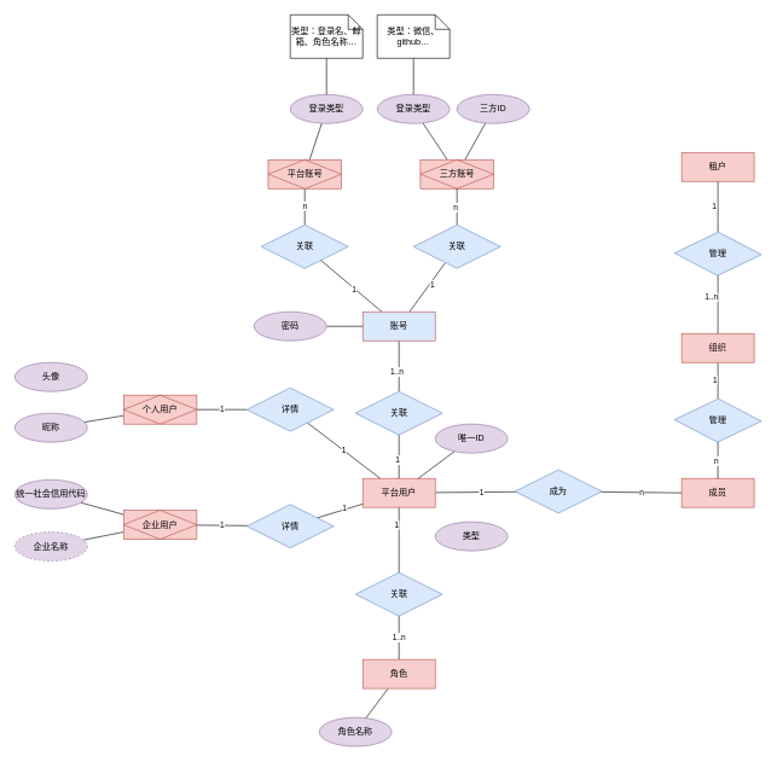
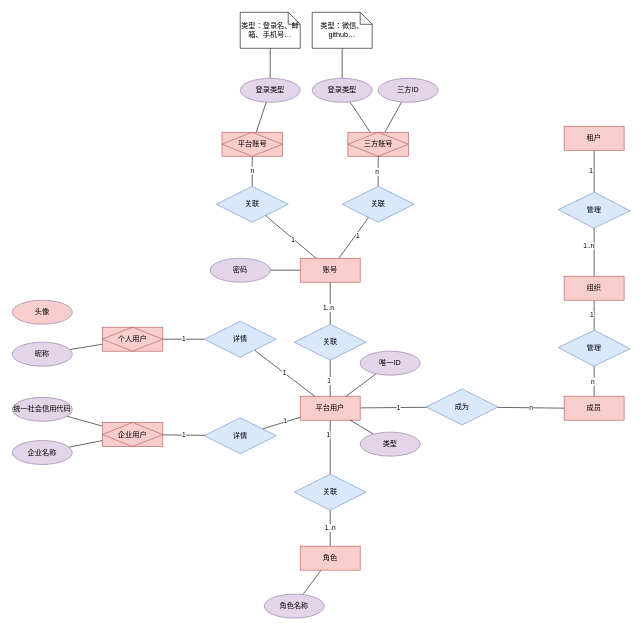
  <mxCell id="0" />
  <mxCell id="1" parent="0" />
  <mxCell id="2" value="1..n" style="edgeStyle=none;html=1;endArrow=none;endFill=0;" parent="1" source="3" target="75" edge="1"><mxGeometry relative="1" as="geometry" /></mxCell>
  <mxCell id="3" value="关联" style="shape=rhombus;perimeter=rhombusPerimeter;whiteSpace=wrap;html=1;align=center;fillColor=#dae8fc;strokeColor=#6c8ebf;" parent="1" vertex="1"><mxGeometry x="490" y="790" width="120" height="60" as="geometry" /></mxCell>
  <mxCell id="4" style="edgeStyle=none;html=1;endArrow=none;endFill=0;" parent="1" source="6" target="58" edge="1"><mxGeometry relative="1" as="geometry" /></mxCell>
  <mxCell id="5" value="n" style="edgeLabel;html=1;align=center;verticalAlign=middle;resizable=0;points=[];" parent="4" vertex="1" connectable="0"><mxGeometry x="0.08" y="1" relative="1" as="geometry"><mxPoint as="offset" /></mxGeometry></mxCell>
  <mxCell id="6" value="关联" style="shape=rhombus;perimeter=rhombusPerimeter;whiteSpace=wrap;html=1;align=center;fillColor=#dae8fc;strokeColor=#6c8ebf;" parent="1" vertex="1"><mxGeometry x="360" y="310" width="120" height="60" as="geometry" /></mxCell>
  <mxCell id="7" style="edgeStyle=none;html=1;endArrow=none;endFill=0;" parent="1" source="17" target="33" edge="1"><mxGeometry relative="1" as="geometry"><mxPoint x="1090" y="320" as="sourcePoint" /></mxGeometry></mxCell>
  <mxCell id="8" value="1" style="edgeLabel;html=1;align=center;verticalAlign=middle;resizable=0;points=[];" parent="7" vertex="1" connectable="0"><mxGeometry x="-0.034" y="-6" relative="1" as="geometry"><mxPoint as="offset" /></mxGeometry></mxCell>
  <mxCell id="9" style="edgeStyle=none;html=1;endArrow=none;endFill=0;" parent="1" source="13" target="26" edge="1"><mxGeometry relative="1" as="geometry" /></mxCell>
  <mxCell id="10" value="1" style="edgeLabel;html=1;align=center;verticalAlign=middle;resizable=0;points=[];" parent="9" vertex="1" connectable="0"><mxGeometry x="0.135" y="-1" relative="1" as="geometry"><mxPoint as="offset" /></mxGeometry></mxCell>
  <mxCell id="11" style="edgeStyle=none;html=1;endArrow=none;endFill=0;" parent="1" source="13" target="3" edge="1"><mxGeometry relative="1" as="geometry" /></mxCell>
  <mxCell id="12" value="1" style="edgeLabel;html=1;align=center;verticalAlign=middle;resizable=0;points=[];" parent="11" vertex="1" connectable="0"><mxGeometry x="-0.466" y="-4" relative="1" as="geometry"><mxPoint as="offset" /></mxGeometry></mxCell>
  <mxCell id="13" value="平台用户" style="whiteSpace=wrap;html=1;align=center;fillColor=#f8cecc;strokeColor=#b85450;" parent="1" vertex="1"><mxGeometry x="500" y="660" width="100" height="40" as="geometry" /></mxCell>
  <mxCell id="14" style="edgeStyle=none;html=1;endArrow=none;endFill=0;" parent="1" source="16" target="37" edge="1"><mxGeometry relative="1" as="geometry" /></mxCell>
  <mxCell id="15" value="1" style="edgeLabel;html=1;align=center;verticalAlign=middle;resizable=0;points=[];" parent="14" vertex="1" connectable="0"><mxGeometry x="-0.071" y="-5" relative="1" as="geometry"><mxPoint as="offset" /></mxGeometry></mxCell>
  <mxCell id="16" value="组织" style="whiteSpace=wrap;html=1;align=center;fillColor=#f8cecc;strokeColor=#b85450;" parent="1" vertex="1"><mxGeometry x="940" y="460" width="100" height="40" as="geometry" /></mxCell>
  <mxCell id="17" value="租户" style="whiteSpace=wrap;html=1;align=center;fillColor=#f8cecc;strokeColor=#b85450;" parent="1" vertex="1"><mxGeometry x="940" y="210" width="100" height="40" as="geometry" /></mxCell>
  <mxCell id="18" style="edgeStyle=none;html=1;endArrow=none;endFill=0;" parent="1" source="20" target="29" edge="1"><mxGeometry relative="1" as="geometry" /></mxCell>
  <mxCell id="19" value="1" style="edgeStyle=none;html=1;endArrow=none;endFill=0;" parent="1" source="20" target="39" edge="1"><mxGeometry relative="1" as="geometry" /></mxCell>
  <mxCell id="20" value="个人用户" style="shape=associativeEntity;whiteSpace=wrap;html=1;align=center;fillColor=#f8cecc;strokeColor=#b85450;" parent="1" vertex="1"><mxGeometry x="170" y="545" width="101" height="40" as="geometry" /></mxCell>
  <mxCell id="21" style="edgeStyle=none;html=1;endArrow=none;endFill=0;" parent="1" source="24" target="27" edge="1"><mxGeometry relative="1" as="geometry" /></mxCell>
  <mxCell id="22" style="edgeStyle=none;html=1;endArrow=none;endFill=0;" parent="1" source="24" target="28" edge="1"><mxGeometry relative="1" as="geometry" /></mxCell>
  <mxCell id="23" value="1" style="edgeStyle=none;html=1;endArrow=none;endFill=0;" parent="1" source="24" target="42" edge="1"><mxGeometry relative="1" as="geometry" /></mxCell>
  <mxCell id="24" value="企业用户" style="shape=associativeEntity;whiteSpace=wrap;html=1;align=center;fillColor=#f8cecc;strokeColor=#b85450;" parent="1" vertex="1"><mxGeometry x="170" y="703.94" width="101" height="40" as="geometry" /></mxCell>
  <mxCell id="25" value="n" style="edgeStyle=none;html=1;endArrow=none;endFill=0;entryX=0;entryY=0.5;entryDx=0;entryDy=0;" parent="1" source="26" target="34" edge="1"><mxGeometry relative="1" as="geometry" /></mxCell>
  <mxCell id="26" value="成为" style="shape=rhombus;perimeter=rhombusPerimeter;whiteSpace=wrap;html=1;align=center;fillColor=#dae8fc;strokeColor=#6c8ebf;" parent="1" vertex="1"><mxGeometry x="710" y="648" width="120" height="60" as="geometry" /></mxCell>
- <mxCell id="27" value="企业名称" style="ellipse;whiteSpace=wrap;html=1;align=center;fillColor=#e1d5e7;strokeColor=#9673a6;dashed=1;" parent="1" vertex="1"><mxGeometry x="20" y="733.94" width="100" height="40" as="geometry" /></mxCell>
+ <mxCell id="27" value="企业名称" style="ellipse;whiteSpace=wrap;html=1;align=center;fillColor=#e1d5e7;strokeColor=#9673a6;" parent="1" vertex="1"><mxGeometry x="20" y="733.94" width="100" height="40" as="geometry" /></mxCell>
  <mxCell id="28" value="统一社会信用代码" style="ellipse;whiteSpace=wrap;html=1;align=center;fillColor=#e1d5e7;strokeColor=#9673a6;" parent="1" vertex="1"><mxGeometry x="20" y="661.94" width="100" height="40" as="geometry" /></mxCell>
  <mxCell id="29" value="昵称" style="ellipse;whiteSpace=wrap;html=1;align=center;fillColor=#e1d5e7;strokeColor=#9673a6;" parent="1" vertex="1"><mxGeometry x="20" y="570" width="100" height="40" as="geometry" /></mxCell>
- <mxCell id="30" value="头像" style="ellipse;whiteSpace=wrap;html=1;align=center;fillColor=#e1d5e7;strokeColor=#9673a6;" parent="1" vertex="1"><mxGeometry x="20" y="500" width="100" height="40" as="geometry" /></mxCell>
+ <mxCell id="30" value="头像" style="ellipse;whiteSpace=wrap;html=1;align=center;fillColor=#f8cecc;strokeColor=#9673a6;" parent="1" vertex="1"><mxGeometry x="20" y="500" width="100" height="40" as="geometry" /></mxCell>
  <mxCell id="31" style="edgeStyle=none;html=1;endArrow=none;endFill=0;" parent="1" source="33" target="16" edge="1"><mxGeometry relative="1" as="geometry" /></mxCell>
  <mxCell id="32" value="1..n" style="edgeLabel;html=1;align=center;verticalAlign=middle;resizable=0;points=[];" parent="31" vertex="1" connectable="0"><mxGeometry x="-0.249" relative="1" as="geometry"><mxPoint x="-10" as="offset" /></mxGeometry></mxCell>
  <mxCell id="33" value="管理" style="shape=rhombus;perimeter=rhombusPerimeter;whiteSpace=wrap;html=1;align=center;rotation=1;fillColor=#dae8fc;strokeColor=#6c8ebf;" parent="1" vertex="1"><mxGeometry x="930" y="320" width="120" height="60" as="geometry" /></mxCell>
  <mxCell id="34" value="成员" style="whiteSpace=wrap;html=1;align=center;fillColor=#f8cecc;strokeColor=#b85450;" parent="1" vertex="1"><mxGeometry x="940" y="660" width="100" height="40" as="geometry" /></mxCell>
  <mxCell id="35" style="edgeStyle=none;html=1;endArrow=none;endFill=0;" parent="1" source="37" target="34" edge="1"><mxGeometry relative="1" as="geometry" /></mxCell>
  <mxCell id="36" value="n" style="edgeLabel;html=1;align=center;verticalAlign=middle;resizable=0;points=[];" parent="35" vertex="1" connectable="0"><mxGeometry x="0.021" y="-3" relative="1" as="geometry"><mxPoint as="offset" /></mxGeometry></mxCell>
  <mxCell id="37" value="管理" style="shape=rhombus;perimeter=rhombusPerimeter;whiteSpace=wrap;html=1;align=center;rotation=1;fillColor=#dae8fc;strokeColor=#6c8ebf;" parent="1" vertex="1"><mxGeometry x="930" y="550" width="120" height="60" as="geometry" /></mxCell>
  <mxCell id="38" value="1" style="edgeStyle=none;html=1;endArrow=none;endFill=0;" parent="1" source="39" target="13" edge="1"><mxGeometry relative="1" as="geometry" /></mxCell>
  <mxCell id="39" value="详情" style="shape=rhombus;perimeter=rhombusPerimeter;whiteSpace=wrap;html=1;align=center;fillColor=#dae8fc;strokeColor=#6c8ebf;" parent="1" vertex="1"><mxGeometry x="340" y="535" width="120" height="60" as="geometry" /></mxCell>
  <mxCell id="40" style="edgeStyle=none;html=1;endArrow=none;endFill=0;" parent="1" source="42" target="13" edge="1"><mxGeometry relative="1" as="geometry" /></mxCell>
  <mxCell id="41" value="1" style="edgeLabel;html=1;align=center;verticalAlign=middle;resizable=0;points=[];" parent="40" vertex="1" connectable="0"><mxGeometry x="0.206" y="1" relative="1" as="geometry"><mxPoint x="-1" as="offset" /></mxGeometry></mxCell>
  <mxCell id="42" value="详情" style="shape=rhombus;perimeter=rhombusPerimeter;whiteSpace=wrap;html=1;align=center;fillColor=#dae8fc;strokeColor=#6c8ebf;" parent="1" vertex="1"><mxGeometry x="340" y="695.94" width="120" height="60" as="geometry" /></mxCell>
+ <mxCell id="43" style="edgeStyle=none;html=1;endArrow=none;endFill=0;" parent="1" source="44" target="13" edge="1"><mxGeometry relative="1" as="geometry" /></mxCell>
  <mxCell id="44" value="类型" style="ellipse;whiteSpace=wrap;html=1;align=center;fillColor=#e1d5e7;strokeColor=#9673a6;" parent="1" vertex="1"><mxGeometry x="600" y="720" width="100" height="40" as="geometry" /></mxCell>
  <mxCell id="45" style="edgeStyle=none;html=1;endArrow=none;endFill=0;" parent="1" source="46" target="13" edge="1"><mxGeometry relative="1" as="geometry" /></mxCell>
  <mxCell id="46" value="唯一ID" style="ellipse;whiteSpace=wrap;html=1;align=center;fillColor=#e1d5e7;strokeColor=#9673a6;" parent="1" vertex="1"><mxGeometry x="600" y="585" width="100" height="40" as="geometry" /></mxCell>
  <mxCell id="47" style="edgeStyle=none;html=1;endArrow=none;endFill=0;" parent="1" source="53" target="56" edge="1"><mxGeometry relative="1" as="geometry" /></mxCell>
  <mxCell id="48" value="1..n" style="edgeLabel;html=1;align=center;verticalAlign=middle;resizable=0;points=[];" parent="47" vertex="1" connectable="0"><mxGeometry x="0.194" y="-4" relative="1" as="geometry"><mxPoint as="offset" /></mxGeometry></mxCell>
  <mxCell id="49" style="edgeStyle=none;html=1;endArrow=none;endFill=0;" parent="1" source="53" target="6" edge="1"><mxGeometry relative="1" as="geometry" /></mxCell>
  <mxCell id="50" value="1" style="edgeLabel;html=1;align=center;verticalAlign=middle;resizable=0;points=[];" parent="49" vertex="1" connectable="0"><mxGeometry x="-0.097" y="1" relative="1" as="geometry"><mxPoint as="offset" /></mxGeometry></mxCell>
  <mxCell id="51" style="edgeStyle=none;html=1;endArrow=none;endFill=0;" parent="1" source="53" target="64" edge="1"><mxGeometry relative="1" as="geometry" /></mxCell>
  <mxCell id="52" value="1" style="edgeLabel;html=1;align=center;verticalAlign=middle;resizable=0;points=[];" parent="51" vertex="1" connectable="0"><mxGeometry x="0.153" y="-3" relative="1" as="geometry"><mxPoint as="offset" /></mxGeometry></mxCell>
- <mxCell id="53" value="账号" style="whiteSpace=wrap;html=1;align=center;fillColor=#dae8fc;strokeColor=#b85450;" parent="1" vertex="1"><mxGeometry x="500" y="430" width="100" height="40" as="geometry" /></mxCell>
+ <mxCell id="53" value="账号" style="whiteSpace=wrap;html=1;align=center;fillColor=#f8cecc;strokeColor=#b85450;" parent="1" vertex="1"><mxGeometry x="500" y="430" width="100" height="40" as="geometry" /></mxCell>
  <mxCell id="54" style="edgeStyle=none;html=1;entryX=0.5;entryY=0;entryDx=0;entryDy=0;endArrow=none;endFill=0;" parent="1" source="56" target="13" edge="1"><mxGeometry relative="1" as="geometry" /></mxCell>
  <mxCell id="55" value="1" style="edgeLabel;html=1;align=center;verticalAlign=middle;resizable=0;points=[];" parent="54" vertex="1" connectable="0"><mxGeometry x="0.119" y="-3" relative="1" as="geometry"><mxPoint as="offset" /></mxGeometry></mxCell>
  <mxCell id="56" value="关联" style="shape=rhombus;perimeter=rhombusPerimeter;whiteSpace=wrap;html=1;align=center;fillColor=#dae8fc;strokeColor=#6c8ebf;" parent="1" vertex="1"><mxGeometry x="490" y="540" width="120" height="60" as="geometry" /></mxCell>
  <mxCell id="57" style="edgeStyle=none;html=1;endArrow=none;endFill=0;" parent="1" source="58" target="65" edge="1"><mxGeometry relative="1" as="geometry" /></mxCell>
  <mxCell id="58" value="平台账号" style="shape=associativeEntity;whiteSpace=wrap;html=1;align=center;fillColor=#f8cecc;strokeColor=#b85450;" parent="1" vertex="1"><mxGeometry x="369.5" y="220" width="101" height="40" as="geometry" /></mxCell>
  <mxCell id="59" style="edgeStyle=none;html=1;endArrow=none;endFill=0;" parent="1" source="61" target="66" edge="1"><mxGeometry relative="1" as="geometry" /></mxCell>
  <mxCell id="60" style="edgeStyle=none;html=1;endArrow=none;endFill=0;" parent="1" source="61" target="67" edge="1"><mxGeometry relative="1" as="geometry" /></mxCell>
  <mxCell id="61" value="三方账号" style="shape=associativeEntity;whiteSpace=wrap;html=1;align=center;fillColor=#f8cecc;strokeColor=#b85450;" parent="1" vertex="1"><mxGeometry x="579.5" y="220" width="101" height="40" as="geometry" /></mxCell>
  <mxCell id="62" style="edgeStyle=none;html=1;endArrow=none;endFill=0;" parent="1" source="64" target="61" edge="1"><mxGeometry relative="1" as="geometry" /></mxCell>
  <mxCell id="63" value="n" style="edgeLabel;html=1;align=center;verticalAlign=middle;resizable=0;points=[];" parent="62" vertex="1" connectable="0"><mxGeometry x="0.011" y="3" relative="1" as="geometry"><mxPoint as="offset" /></mxGeometry></mxCell>
  <mxCell id="64" value="关联" style="shape=rhombus;perimeter=rhombusPerimeter;whiteSpace=wrap;html=1;align=center;fillColor=#dae8fc;strokeColor=#6c8ebf;" parent="1" vertex="1"><mxGeometry x="570" y="310" width="120" height="60" as="geometry" /></mxCell>
  <mxCell id="65" value="登录类型" style="ellipse;whiteSpace=wrap;html=1;align=center;fillColor=#e1d5e7;strokeColor=#9673a6;" parent="1" vertex="1"><mxGeometry x="400" y="130" width="100" height="40" as="geometry" /></mxCell>
  <mxCell id="66" value="登录类型" style="ellipse;whiteSpace=wrap;html=1;align=center;fillColor=#e1d5e7;strokeColor=#9673a6;" parent="1" vertex="1"><mxGeometry x="520" y="130" width="100" height="40" as="geometry" /></mxCell>
  <mxCell id="67" value="三方ID" style="ellipse;whiteSpace=wrap;html=1;align=center;fillColor=#e1d5e7;strokeColor=#9673a6;" parent="1" vertex="1"><mxGeometry x="630" y="130" width="100" height="40" as="geometry" /></mxCell>
  <mxCell id="68" style="edgeStyle=none;html=1;endArrow=none;endFill=0;" parent="1" source="69" target="53" edge="1"><mxGeometry relative="1" as="geometry" /></mxCell>
  <mxCell id="69" value="密码" style="ellipse;whiteSpace=wrap;html=1;align=center;fillColor=#e1d5e7;strokeColor=#9673a6;" parent="1" vertex="1"><mxGeometry x="350" y="430" width="100" height="40" as="geometry" /></mxCell>
  <mxCell id="70" style="edgeStyle=none;html=1;endArrow=none;endFill=0;" parent="1" source="71" target="65" edge="1"><mxGeometry relative="1" as="geometry" /></mxCell>
- <mxCell id="71" value="类型：登录名、邮箱、角色名称…" style="shape=note;size=20;whiteSpace=wrap;html=1;" parent="1" vertex="1"><mxGeometry x="400" y="20" width="100" height="60" as="geometry" /></mxCell>
+ <mxCell id="71" value="类型：登录名、邮箱、手机号…" style="shape=note;size=20;whiteSpace=wrap;html=1;" parent="1" vertex="1"><mxGeometry x="400" y="20" width="100" height="60" as="geometry" /></mxCell>
  <mxCell id="72" style="edgeStyle=none;html=1;endArrow=none;endFill=0;" parent="1" source="73" target="66" edge="1"><mxGeometry relative="1" as="geometry" /></mxCell>
  <mxCell id="73" value="类型：微信、github…" style="shape=note;size=20;whiteSpace=wrap;html=1;" parent="1" vertex="1"><mxGeometry x="520" y="20" width="100" height="60" as="geometry" /></mxCell>
  <mxCell id="74" style="edgeStyle=none;html=1;endArrow=none;endFill=0;" parent="1" source="75" target="76" edge="1"><mxGeometry relative="1" as="geometry" /></mxCell>
  <mxCell id="75" value="角色" style="whiteSpace=wrap;html=1;align=center;fillColor=#f8cecc;strokeColor=#b85450;" parent="1" vertex="1"><mxGeometry x="500" y="910" width="100" height="40" as="geometry" /></mxCell>
  <mxCell id="76" value="角色名称" style="ellipse;whiteSpace=wrap;html=1;align=center;fillColor=#e1d5e7;strokeColor=#9673a6;" parent="1" vertex="1"><mxGeometry x="440" y="990" width="100" height="40" as="geometry" /></mxCell>
